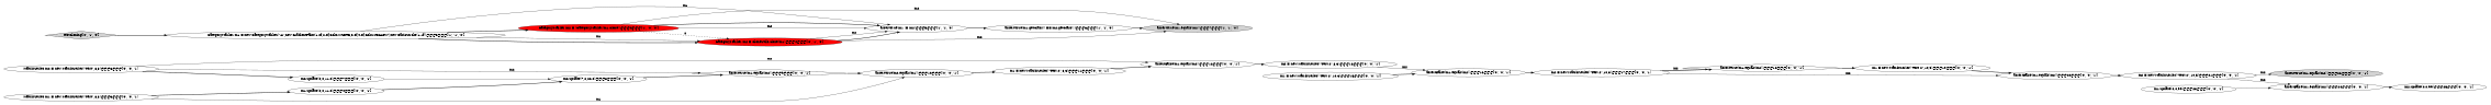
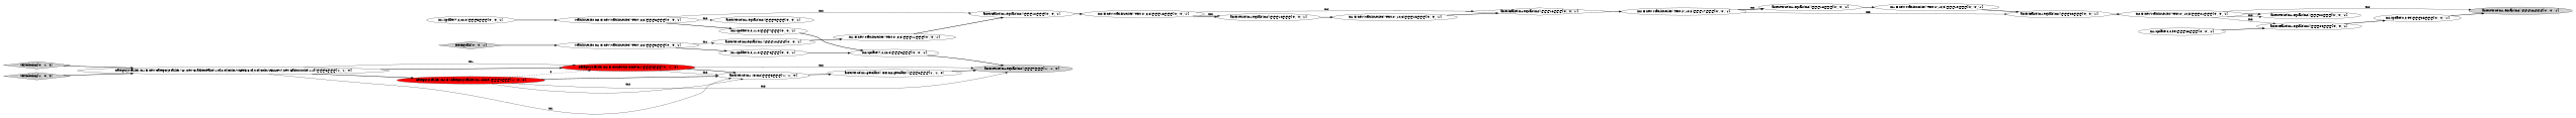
  digraph {
    rankdir=LR
    node [fillcolor=white shape=ellipse style=filled]
    edge [style=bold]
    n1 [fillcolor=lightgray label="assertTrue(m1.equals(m2))@@@26@@@['0', '0', '1']"]
-   n2 [label="assertTrue(m1.equals(m2))@@@18@@@['0', '0', '1']" shape=diamond]
+   n2 [label="assertTrue(m1.equals(m2))@@@18@@@['0', '0', '1']"]
    n3 [label="m1 = new MatrixSeries(\"Test 2\",10,5)@@@19@@@['0', '0', '1']"]
    n4 [label="assertFalse(m1.equals(m2))@@@20@@@['0', '0', '1']"]
    n5 [label="MatrixSeries m2 = new MatrixSeries(\"Test\",8,3)@@@6@@@['0', '0', '1']"]
-   n6 [label="assertTrue(m1.equals(m2))@@@9@@@['0', '0', '1']" shape=diamond]
+   n6 [label="assertTrue(m1.equals(m2))@@@9@@@['0', '0', '1']"]
    n7 [label="m2.update(0,0,11.0)@@@7@@@['0', '0', '1']"]
    n8 [label="assertFalse(m1.equals(m2))@@@12@@@['0', '0', '1']"]
    n9 [label="assertTrue(m2.equals(m1))@@@10@@@['0', '0', '1']"]
    n10 [label="m2.update(7,2,22.0)@@@8@@@['0', '0', '1']"]
    n11 [label="m2 = new MatrixSeries(\"Test 2\",8,3)@@@13@@@['0', '0', '1']"]
    n12 [label="CategoryMarker m1 = new CategoryMarker(\"A\",new GradientPaint(1.0f,2.0f,Color.WHITE,3.0f,4.0f,Color.YELLOW),new BasicStroke(1.1f))@@@3@@@['1', '1', '0']"]
    n13 [label="assertTrue(m1 != m2)@@@5@@@['1', '1', '0']"]
    n14 [fillcolor=red label="CategoryMarker m2 = CloneUtils.clone(m1)@@@4@@@['0', '1', '0']"]
    n15 [fillcolor=red label="CategoryMarker m2 = (CategoryMarker)m1.clone()@@@4@@@['1', '0', '0']"]
    n16 [label="assertTrue(m1.getClass() == m2.getClass())@@@6@@@['1', '1', '0']"]
    n17 [fillcolor=lightgray label="assertTrue(m1.equals(m2))@@@7@@@['1', '1', '0']"]
    n18 [label="MatrixSeries m1 = new MatrixSeries(\"Test\",8,3)@@@3@@@['0', '0', '1']"]
    n19 [label="m1.update(0,0,11.0)@@@4@@@['0', '0', '1']"]
    n20 [label="m1 = new MatrixSeries(\"Test 2\",8,3)@@@11@@@['0', '0', '1']"]
    n21 [label="m2 = new MatrixSeries(\"Test 2\",10,5)@@@21@@@['0', '0', '1']"]
-   n23 [label="assertFalse(m1.equals(m2))@@@16@@@['0', '0', '1']"]
+   n22 [label="assertTrue(m1.equals(m2))@@@14@@@['0', '0', '1']"]
+   n23 [label="assertFalse(m1.equals(m2))@@@16@@@['0', '0', '1']" shape=diamond]
    n24 [label="m1 = new MatrixSeries(\"Test 2\",10,3)@@@15@@@['0', '0', '1']"]
    n25 [label="m2 = new MatrixSeries(\"Test 2\",10,3)@@@17@@@['0', '0', '1']"]
    n26 [fillcolor=lightgray label="testCloning['0', '1', '0']" shape=diamond]
+   n27 [label="m1.update(7,2,22.0)@@@5@@@['0', '0', '1']"]
+   n28 [label="assertTrue(m1.equals(m2))@@@22@@@['0', '0', '1']"]
    n29 [label="assertFalse(m1.equals(m2))@@@24@@@['0', '0', '1']"]
    n30 [label="m2.update(0,0,99)@@@25@@@['0', '0', '1']"]
+   n31 [fillcolor=lightgray label="testCloning['1', '0', '0']" shape=diamond]
+   n32 [fillcolor=lightgray label="testEquals['0', '0', '1']" shape=diamond]
    n33 [label="m1.update(0,0,99)@@@23@@@['0', '0', '1']"]
    n2 -> n3
    n3 -> n4
    n4 -> n21
    n5 -> n6 [label=m2 style=solid]
    n5 -> n7
    n5 -> n8 [label=m2 style=solid]
-   n6 -> n9
-   n7 -> n10 [style=solid]
+   n7 -> n10
    n8 -> n11
    n9 -> n20
-   n10 -> n6
+   n10 -> n17
+   n11 -> n22 [label=m2 style=solid]
+   n11 -> n22
    n11 -> n23 [label=m2 style=solid]
    n12 -> n13 [label=m1 style=solid]
    n12 -> n14 [label=m1 style=solid]
    n12 -> n14
    n12 -> n15
    n13 -> n16
    n14 -> n13
    n14 -> n13 [label=m2 style=solid]
    n14 -> n17 [label=m2 style=solid]
    n15 -> n13 [label=m2 style=solid]
    n15 -> n13
    n15 -> n14 [label=0 style=dashed]
    n15 -> n17 [label=m2 style=solid]
    n16 -> n17
    n18 -> n9 [label=m1 style=solid]
    n18 -> n19
    n19 -> n10
    n20 -> n8
    n21 -> n1 [label=m2 style=solid]
+   n21 -> n28 [label=m2 style=solid]
+   n21 -> n28
    n21 -> n29 [label=m2 style=solid]
+   n22 -> n24
    n23 -> n25
    n24 -> n23
    n25 -> n2 [label=m2 style=solid]
    n25 -> n2
    n25 -> n4 [label=m2 style=solid]
    n26 -> n12
+   n27 -> n5
    n29 -> n30
-   n33 -> n29 [style=solid]
+   n30 -> n1
+   n31 -> n12
+   n32 -> n18
+   n33 -> n29
  }
